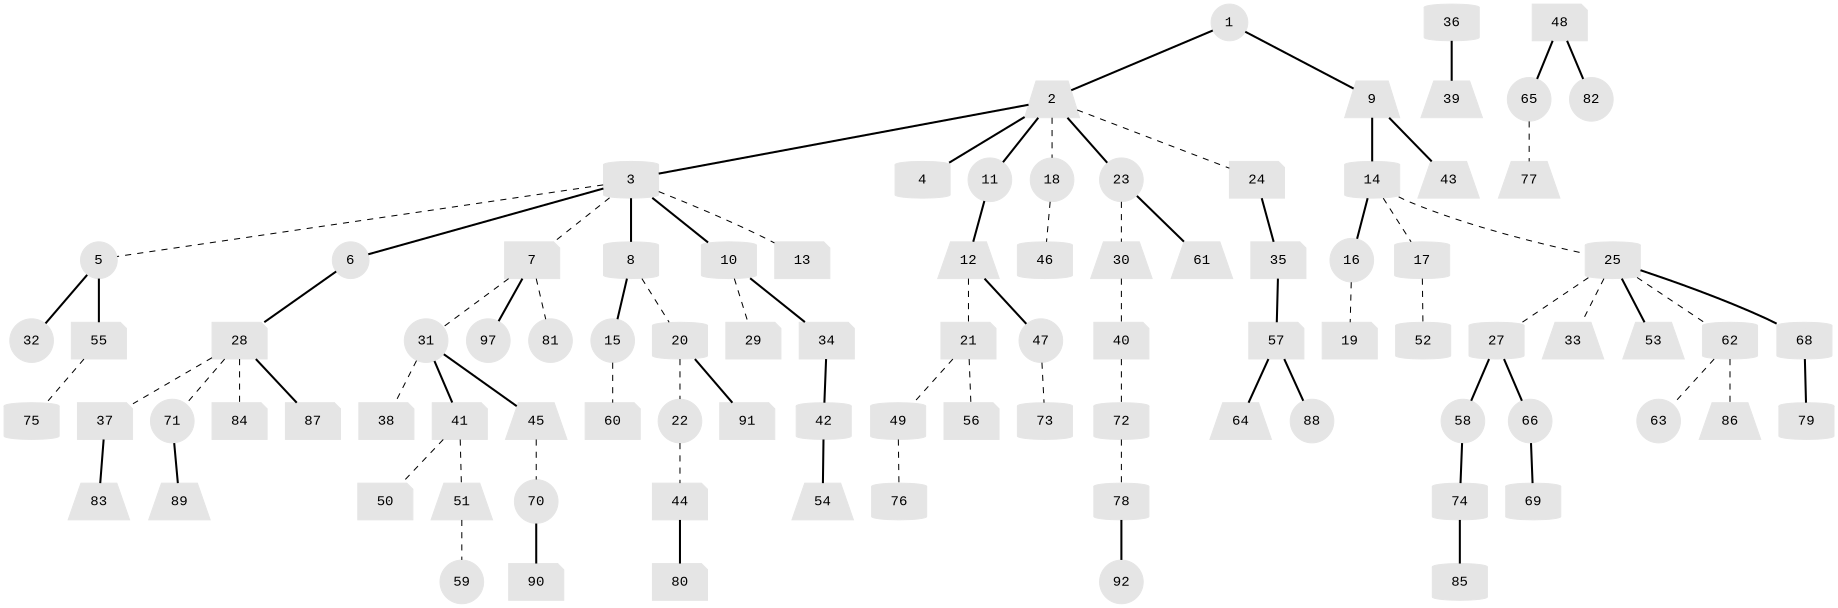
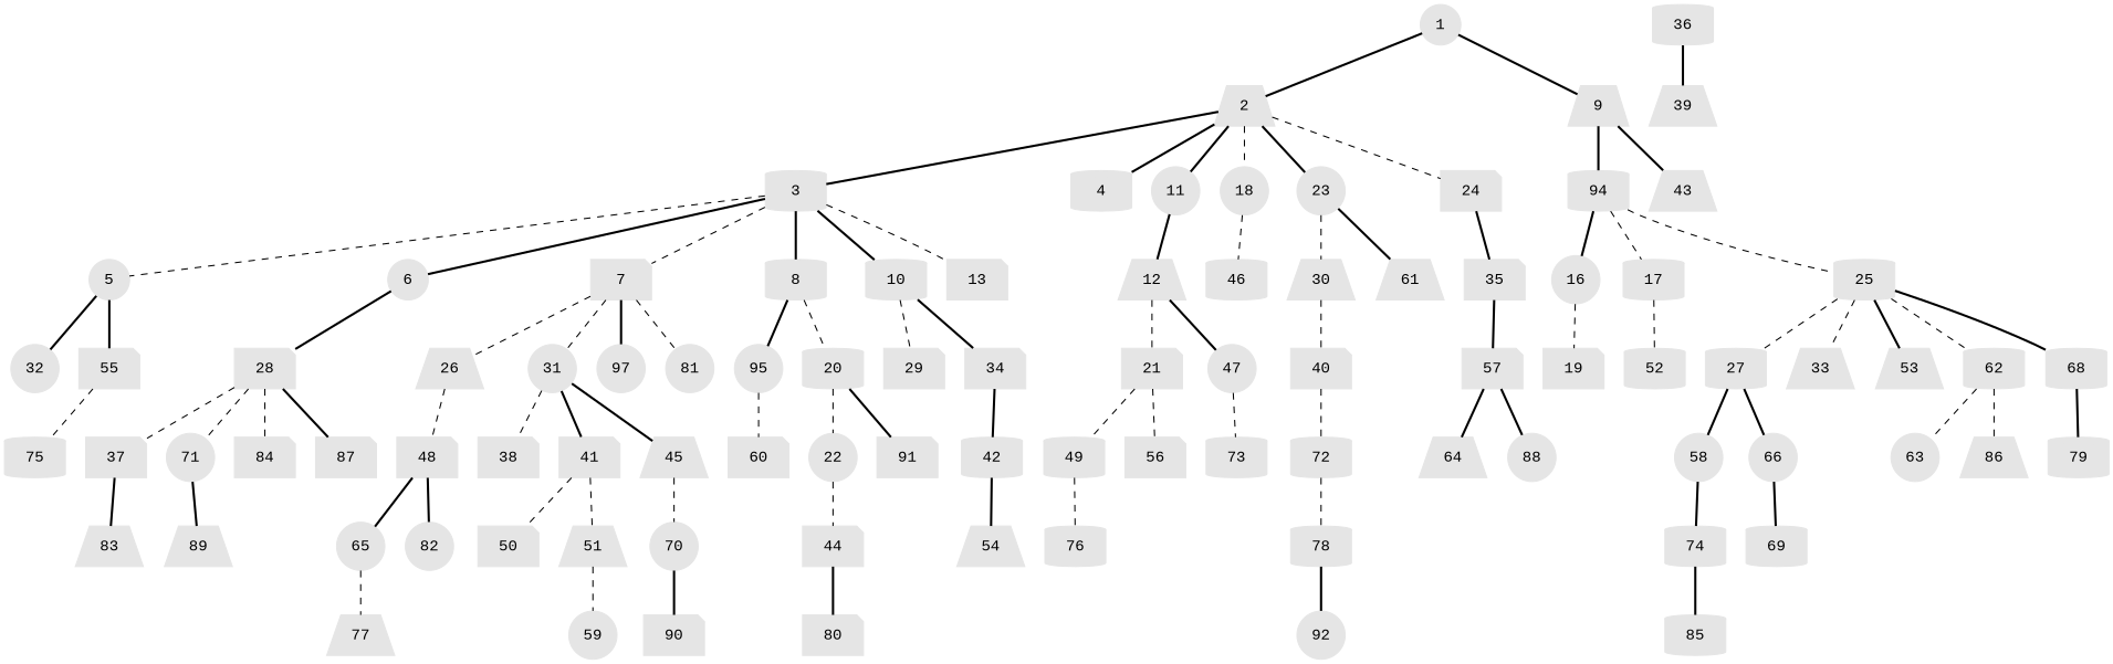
  graph {
    fontname="Liberation Mono"
    node [color=gray90 fontname="Liberation Mono" shape=cylinder style=filled]
    edge [fontname="Liberation Mono" style=bold]
    1 [shape=circle]
    2 [shape=trapezium]
    9 [shape=trapezium]
    3
    4
    11 [shape=circle]
    18 [shape=circle]
    23 [shape=circle]
    24 [shape=note]
-   14
+   14 [label=94]
    43 [shape=trapezium]
    39 [shape=trapezium]
    36
    5 [shape=circle]
    6 [shape=circle]
    7 [shape=note]
    8
    10
    13 [shape=note]
    12 [shape=trapezium]
    46
    30 [shape=trapezium]
    61 [shape=trapezium]
    35 [shape=note]
    32 [shape=circle]
    55 [shape=note]
    28 [shape=note]
+   26 [shape=trapezium]
    31 [shape=circle]
    n30 [label=97 shape=circle]
    81 [shape=circle]
-   15 [shape=circle]
+   15 [shape=circle label=95]
    20
    29 [shape=note]
    34 [shape=note]
    75
    37 [shape=note]
    71 [shape=circle]
    84 [shape=note]
    87 [shape=note]
    48 [shape=note]
    38 [shape=note]
    41 [shape=note]
    45 [shape=trapezium]
    60 [shape=note]
    22 [shape=circle]
    91 [shape=note]
    16 [shape=circle]
    17
    25
    42
    21 [shape=note]
    47 [shape=circle]
    49
    56 [shape=note]
    73
    19 [shape=note]
    52
    27
    33 [shape=trapezium]
    53 [shape=trapezium]
    62
    68
    44 [shape=note]
    76
    80 [shape=note]
    40 [shape=note]
    57 [shape=note]
    58 [shape=circle]
    66 [shape=circle]
    63 [shape=circle]
    86 [shape=trapezium]
    79
    65 [shape=circle]
    82 [shape=circle]
    74
    69
    83 [shape=trapezium]
    89 [shape=trapezium]
    72
    50 [shape=note]
    51 [shape=trapezium]
    70 [shape=circle]
    54 [shape=trapezium]
    64 [shape=trapezium]
    88 [shape=circle]
    78
    59 [shape=circle]
    90 [shape=note]
    77 [shape=trapezium]
    85
    92 [shape=circle]
    1 -- 2
    1 -- 9
    2 -- 3
    2 -- 4
    2 -- 11
    2 -- 18 [style=dashed]
    2 -- 23
    2 -- 24 [style=dashed]
    9 -- 14
    9 -- 43
    3 -- 5 [style=dashed]
    3 -- 6
    3 -- 7 [style=dashed]
    3 -- 8
    3 -- 10
    3 -- 13 [style=dashed]
    11 -- 12
    18 -- 46 [style=dashed]
    23 -- 30 [style=dashed]
    23 -- 61
    24 -- 35
    14 -- 16
    14 -- 17 [style=dashed]
    14 -- 25 [style=dashed]
    36 -- 39
    5 -- 32
    5 -- 55
    6 -- 28
+   7 -- 26 [style=dashed]
    7 -- 31 [style=dashed]
    7 -- n30
    7 -- 81 [style=dashed]
    8 -- 15
    8 -- 20 [style=dashed]
    10 -- 29 [style=dashed]
    10 -- 34
    12 -- 21 [style=dashed]
    12 -- 47
    30 -- 40 [style=dashed]
    35 -- 57
    55 -- 75 [style=dashed]
    28 -- 37 [style=dashed]
    28 -- 71 [style=dashed]
    28 -- 84 [style=dashed]
    28 -- 87
+   26 -- 48 [style=dashed]
    31 -- 38 [style=dashed]
    31 -- 41
    31 -- 45
    15 -- 60 [style=dashed]
    20 -- 22 [style=dashed]
    20 -- 91
    34 -- 42
    37 -- 83
    71 -- 89
    48 -- 65
    48 -- 82
    41 -- 50 [style=dashed]
    41 -- 51 [style=dashed]
    45 -- 70 [style=dashed]
    22 -- 44 [style=dashed]
    16 -- 19 [style=dashed]
    17 -- 52 [style=dashed]
    25 -- 27 [style=dashed]
    25 -- 33 [style=dashed]
    25 -- 53
    25 -- 62 [style=dashed]
    25 -- 68
    42 -- 54
    21 -- 49 [style=dashed]
    21 -- 56 [style=dashed]
    47 -- 73 [style=dashed]
    49 -- 76 [style=dashed]
    27 -- 58
    27 -- 66
    62 -- 63 [style=dashed]
    62 -- 86 [style=dashed]
    68 -- 79
    44 -- 80
    40 -- 72 [style=dashed]
    57 -- 64
    57 -- 88
    58 -- 74
    66 -- 69
    65 -- 77 [style=dashed]
    74 -- 85
    72 -- 78 [style=dashed]
    51 -- 59 [style=dashed]
    70 -- 90
    78 -- 92
  }
